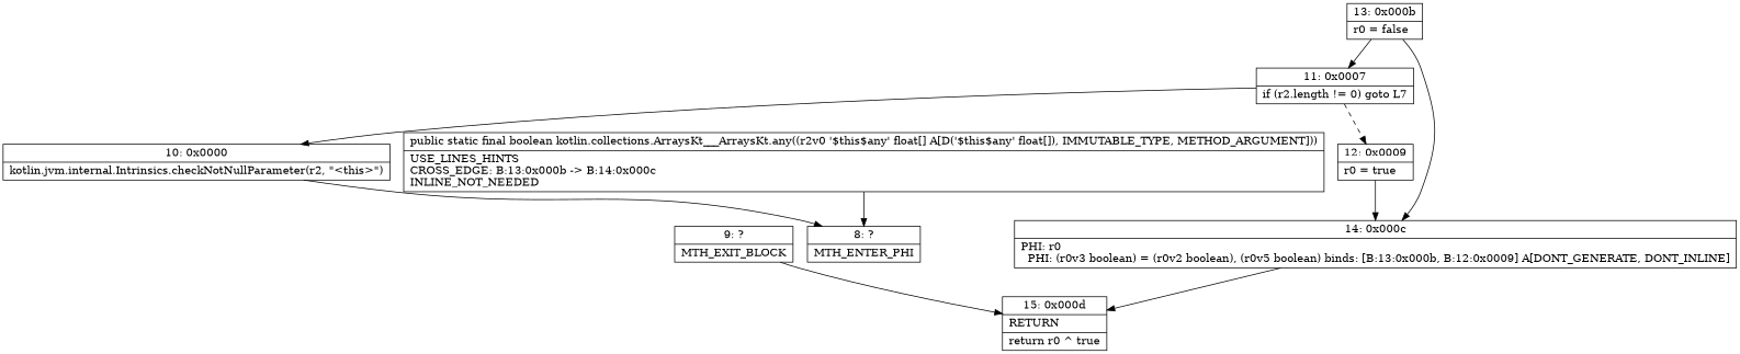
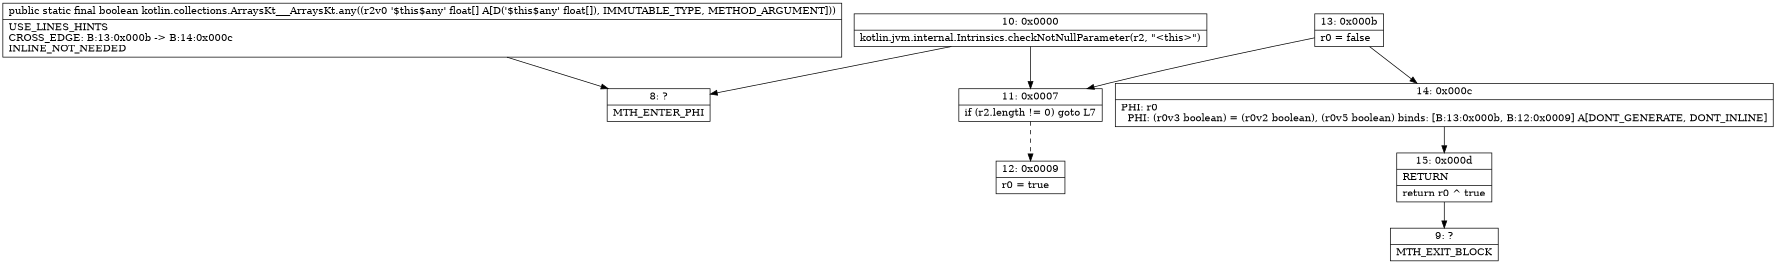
  digraph {
    node [shape=record]
    n1 [label="{8\:\ ?|MTH_ENTER_PHI\l}"]
    n2 [label="{10\:\ 0x0000|kotlin.jvm.internal.Intrinsics.checkNotNullParameter(r2, \"\<this\>\")\l}"]
    n3 [label="{11\:\ 0x0007|if (r2.length != 0) goto L7\l}"]
    n4 [label="{12\:\ 0x0009|r0 = true\l}"]
    n5 [label="{14\:\ 0x000c|PHI: r0 \l  PHI: (r0v3 boolean) = (r0v2 boolean), (r0v5 boolean) binds: [B:13:0x000b, B:12:0x0009] A[DONT_GENERATE, DONT_INLINE]\l}"]
    n6 [label="{13\:\ 0x000b|r0 = false\l}"]
    n7 [label="{15\:\ 0x000d|RETURN\l|return r0 ^ true\l}"]
    n8 [label="{9\:\ ?|MTH_EXIT_BLOCK\l}"]
    n9 [label="{public static final boolean kotlin.collections.ArraysKt___ArraysKt.any((r2v0 '$this$any' float[] A[D('$this$any' float[]), IMMUTABLE_TYPE, METHOD_ARGUMENT]))  | USE_LINES_HINTS\lCROSS_EDGE: B:13:0x000b \-\> B:14:0x000c\lINLINE_NOT_NEEDED\l}"]
    n2 -> n1
-   n3 -> n2
+   n2 -> n3
    n3 -> n4 [style=dashed]
-   n4 -> n5
    n5 -> n7
    n6 -> n3
    n6 -> n5
-   n8 -> n7
+   n7 -> n8
    n9 -> n1
  }
